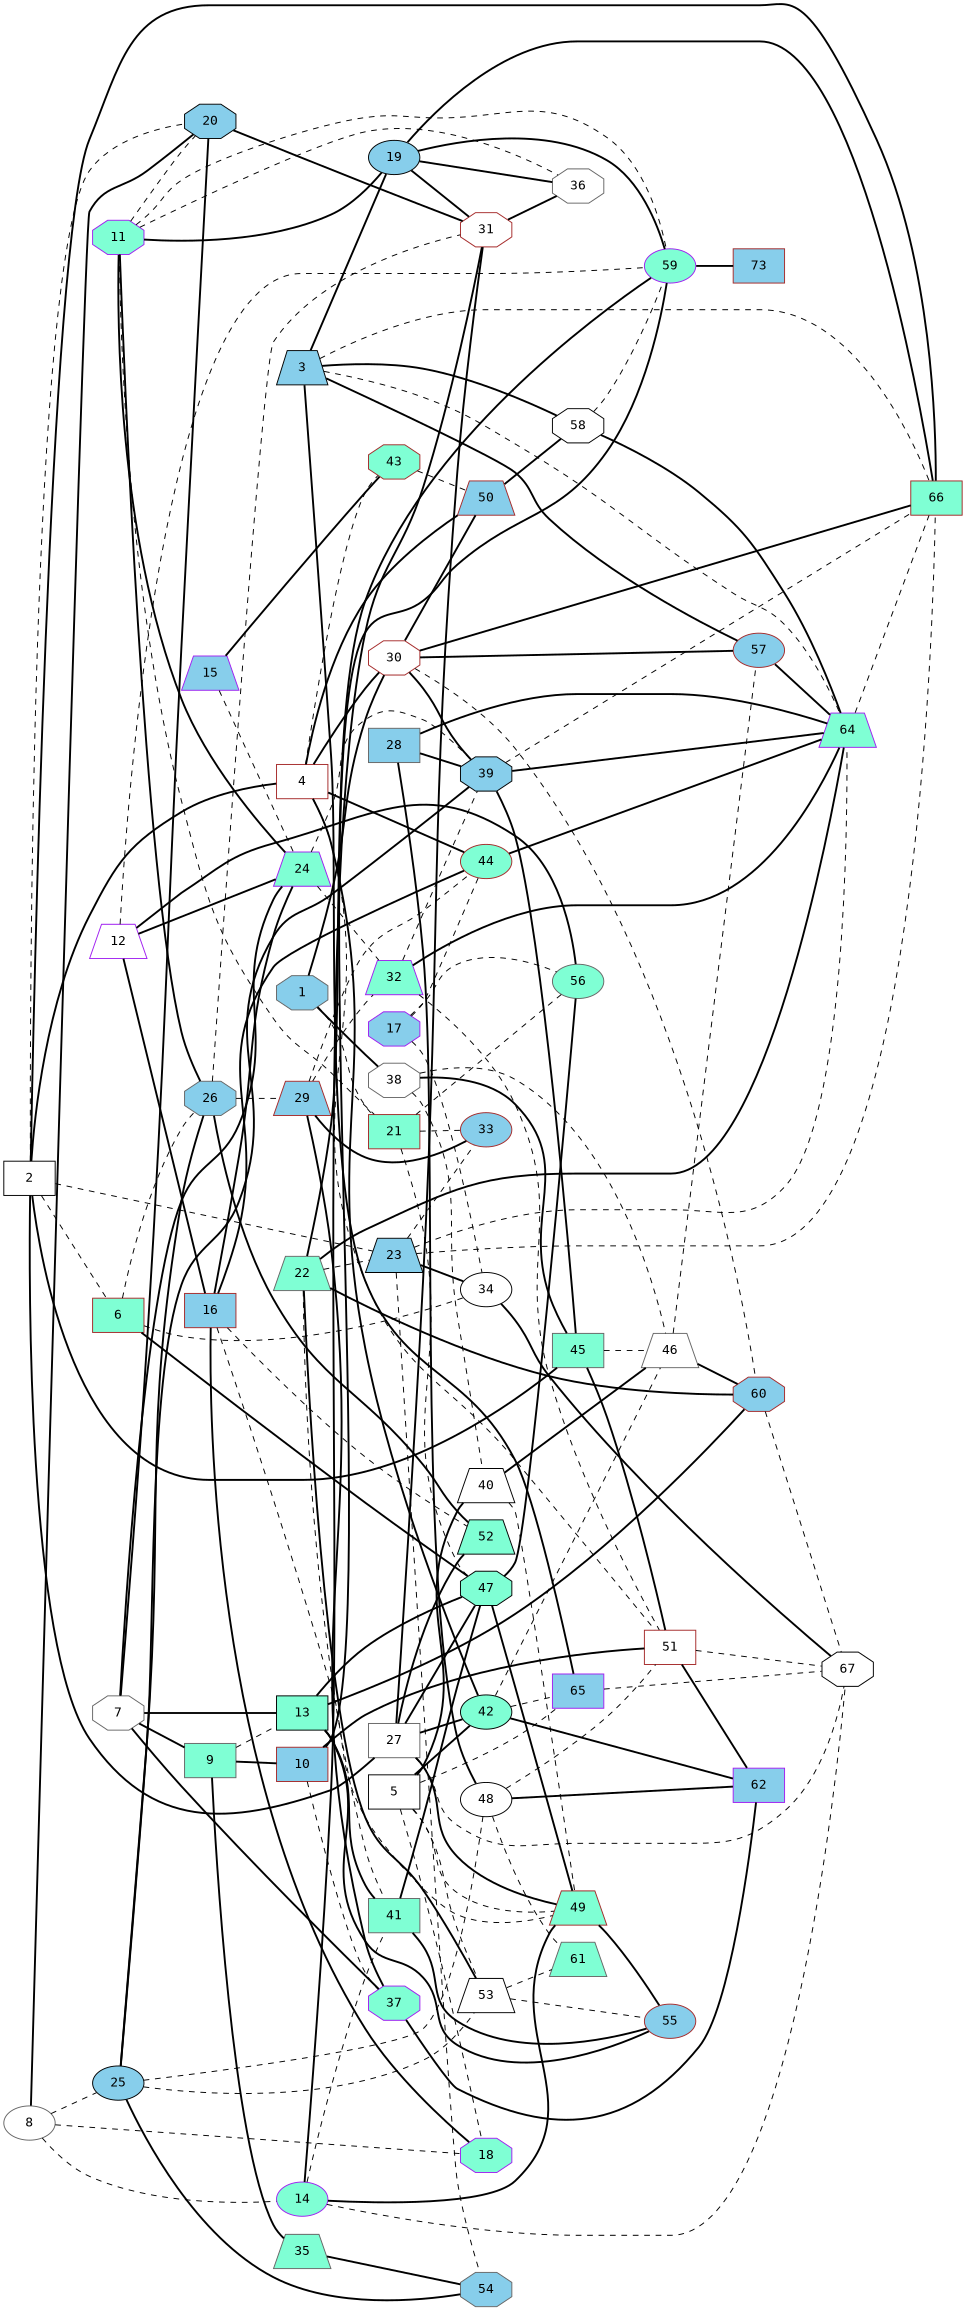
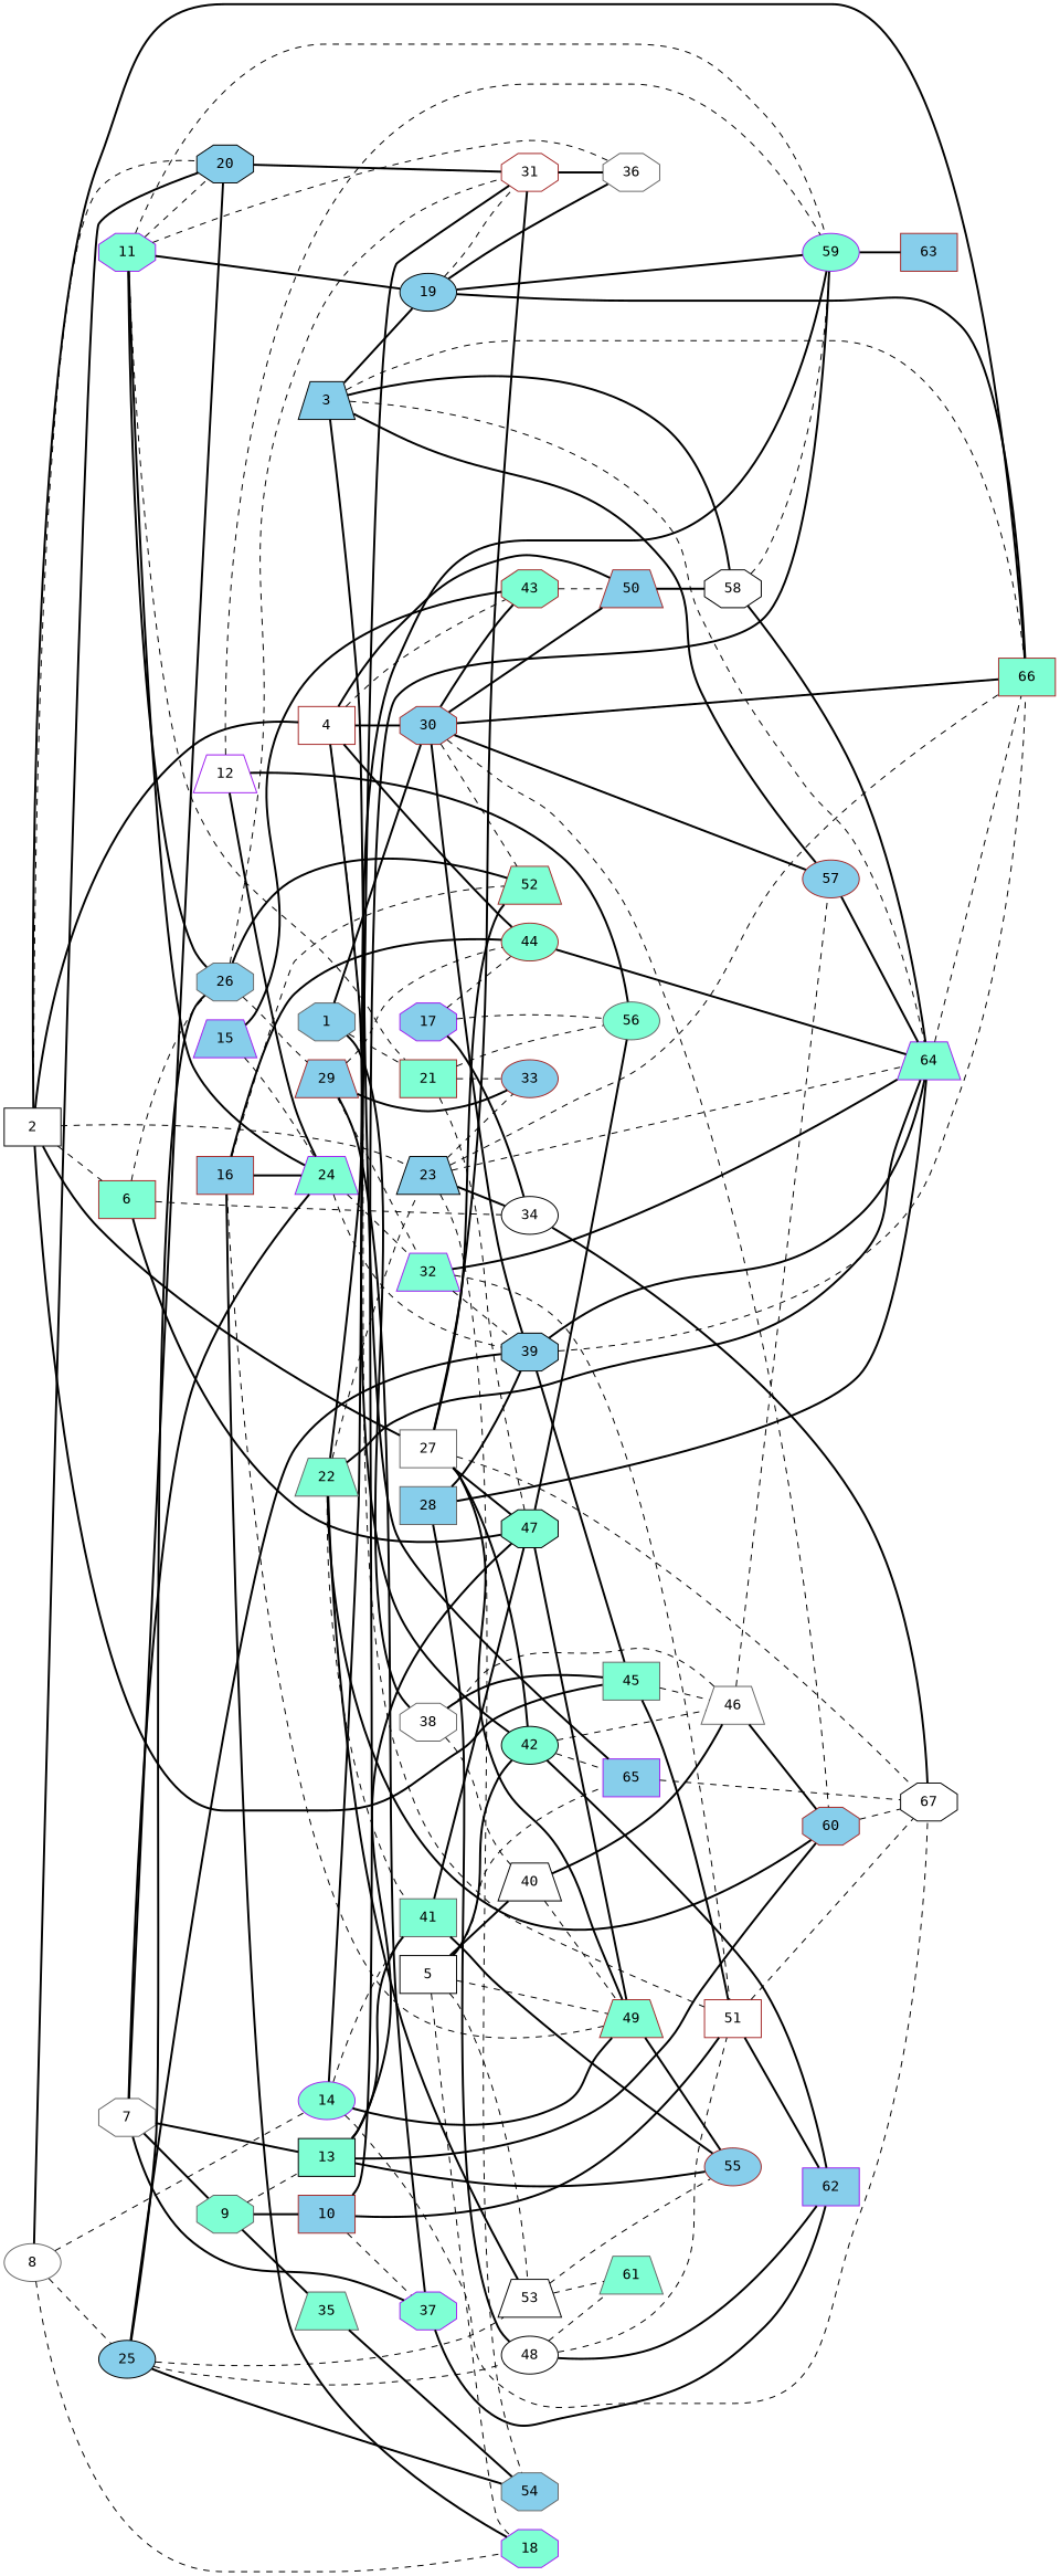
  graph {
    fontname="DejaVu Sans Mono"
    rankdir=LR
    node [color=brown fillcolor=aquamarine fontname="DejaVu Sans Mono" shape=octagon style=filled]
    edge [fontname="DejaVu Sans Mono" style=bold weight=1.0]
    1 [color=gray40 fillcolor=skyblue]
    21 [shape=box]
-   30 [fillcolor=white]
+   30 [fillcolor=skyblue]
    38 [color=gray40 fillcolor=white]
    47 [color=black]
    56 [color=gray40 shape=ellipse]
    33 [fillcolor=skyblue shape=ellipse]
    66 [shape=box]
    57 [fillcolor=skyblue shape=ellipse]
    43
    50 [fillcolor=skyblue shape=trapezium]
    60 [fillcolor=skyblue]
-   52 [color=black shape=trapezium]
+   52 [shape=trapezium]
    39 [color=black fillcolor=skyblue]
    45 [color=gray40 shape=box]
    40 [color=black fillcolor=white shape=trapezium]
    46 [color=gray40 fillcolor=white shape=trapezium]
    2 [color=black fillcolor=white shape=box]
    4 [fillcolor=white shape=box]
    6 [shape=box]
    20 [color=black fillcolor=skyblue]
    23 [color=black fillcolor=skyblue shape=trapezium]
    27 [color=gray40 fillcolor=white shape=box]
    42 [color=black shape=ellipse]
    44 [shape=ellipse]
    51 [fillcolor=white shape=box]
    26 [color=gray40 fillcolor=skyblue]
    34 [color=black fillcolor=white shape=ellipse]
    31 [fillcolor=white]
    64 [color=purple shape=trapezium]
    54 [color=gray40 fillcolor=skyblue]
    49 [shape=trapezium]
    67 [color=black fillcolor=white]
    3 [color=black fillcolor=skyblue shape=trapezium]
    19 [color=black fillcolor=skyblue shape=ellipse]
    58 [color=black fillcolor=white]
    65 [color=purple fillcolor=skyblue shape=box]
    59 [color=purple shape=ellipse]
    36 [color=gray40 fillcolor=white]
    62 [color=purple fillcolor=skyblue shape=box]
    5 [color=black fillcolor=white shape=box]
    18 [color=purple]
    53 [color=black fillcolor=white shape=trapezium]
    55 [fillcolor=skyblue shape=ellipse]
    61 [color=gray40 shape=trapezium]
    29 [fillcolor=skyblue shape=trapezium]
    7 [color=gray40 fillcolor=white]
-   9 [color=gray40 shape=box]
+   9 [color=gray40]
    13 [color=black shape=box]
    24 [color=purple shape=trapezium]
    37 [color=purple]
    10 [fillcolor=skyblue shape=box]
    35 [color=gray40 shape=trapezium]
    41 [color=gray40 shape=box]
    32 [color=purple shape=trapezium]
    8 [color=gray40 fillcolor=white shape=ellipse]
    14 [color=purple shape=ellipse]
    25 [color=black fillcolor=skyblue shape=ellipse]
    48 [color=black fillcolor=white shape=ellipse]
-   63 [fillcolor=skyblue shape=box label=73]
+   63 [fillcolor=skyblue shape=box]
    11 [color=purple]
    12 [color=purple fillcolor=white shape=trapezium]
    16 [fillcolor=skyblue shape=box]
    15 [color=purple fillcolor=skyblue shape=trapezium]
    17 [color=purple fillcolor=skyblue]
    22 [color=gray40 shape=trapezium]
    28 [color=gray40 fillcolor=skyblue shape=box]
    1 -- 21 [style=dashed]
    1 -- 30 [weight=2.0]
    1 -- 38
    21 -- 47 [style=dashed]
    21 -- 56 [style=dashed]
    21 -- 33 [style=dashed]
    30 -- 66
    30 -- 57
+   30 -- 43 [weight=2.0]
    30 -- 50
    30 -- 60 [style=dashed]
+   30 -- 52 [style=dashed]
    30 -- 39
    38 -- 45
    38 -- 40 [style=dashed]
    38 -- 46 [style=dashed]
    47 -- 56
    47 -- 49
    57 -- 64
    43 -- 50 [style=dashed]
    50 -- 58
    60 -- 67 [style=dashed]
    39 -- 66 [style=dashed]
    39 -- 45
    39 -- 64
    45 -- 46 [style=dashed]
    45 -- 51
    40 -- 46
    40 -- 49 [style=dashed]
    46 -- 57 [style=dashed]
    46 -- 60
    2 -- 66
    2 -- 45
    2 -- 4
    2 -- 6 [style=dashed]
    2 -- 20 [style=dashed]
    2 -- 23 [style=dashed]
    2 -- 27
    4 -- 30
    4 -- 43 [style=dashed]
    4 -- 50
    4 -- 42
    4 -- 44
    4 -- 51 [style=dashed]
    6 -- 47
    6 -- 26 [style=dashed]
    6 -- 34 [style=dashed]
    20 -- 31 [weight=2.0]
    23 -- 33 [style=dashed]
    23 -- 66 [style=dashed]
    23 -- 34
    23 -- 64 [style=dashed]
    23 -- 54 [style=dashed]
    27 -- 47
    27 -- 52
    27 -- 42
    27 -- 31
    27 -- 49
    27 -- 67 [style=dashed]
    42 -- 46 [style=dashed]
    42 -- 65 [style=dashed]
    42 -- 62
    44 -- 64
    51 -- 67 [style=dashed]
    51 -- 62
    26 -- 52
    26 -- 31 [style=dashed]
    26 -- 29 [style=dashed]
    34 -- 67
    31 -- 36
    64 -- 66 [style=dashed]
    49 -- 55
    3 -- 66 [style=dashed]
    3 -- 57
    3 -- 64 [style=dashed]
    3 -- 19
    3 -- 58
    3 -- 65
    19 -- 66
-   19 -- 31
+   19 -- 31 [style=dashed]
    19 -- 59
    19 -- 36
    58 -- 64
    58 -- 59 [style=dashed]
    65 -- 67 [style=dashed]
    59 -- 63 [weight=2.0]
    5 -- 40
    5 -- 42
    5 -- 49 [style=dashed]
    5 -- 65 [style=dashed]
    5 -- 18 [style=dashed]
    5 -- 53 [style=dashed]
    53 -- 55 [style=dashed]
    53 -- 61 [style=dashed]
    29 -- 33 [weight=2.0]
    29 -- 44 [style=dashed]
    29 -- 37
    29 -- 32 [style=dashed weight=2.0]
    7 -- 20
    7 -- 9
    7 -- 13
    7 -- 24
    7 -- 37
    9 -- 13 [style=dashed]
    9 -- 10
    9 -- 35
    13 -- 47
    13 -- 60
    13 -- 55
    13 -- 41
    24 -- 39 [style=dashed]
    24 -- 32 [style=dashed]
    37 -- 62
    10 -- 51
    10 -- 59
    10 -- 37 [style=dashed]
    35 -- 54
    41 -- 47
    41 -- 55
    32 -- 39 [style=dashed weight=2.0]
    32 -- 51 [style=dashed]
    32 -- 64
    8 -- 20
    8 -- 18 [style=dashed]
    8 -- 14 [style=dashed]
    8 -- 25 [style=dashed]
    14 -- 31
    14 -- 49
    14 -- 67 [style=dashed]
    14 -- 41 [style=dashed]
    25 -- 39
    25 -- 26
    25 -- 54 [weight=2.0]
    25 -- 53 [style=dashed]
    25 -- 48 [style=dashed]
    48 -- 51 [style=dashed]
    48 -- 62
    48 -- 61 [style=dashed]
    11 -- 21 [style=dashed]
    11 -- 20 [style=dashed]
    11 -- 26
    11 -- 19
    11 -- 59 [style=dashed]
    11 -- 36 [style=dashed]
    11 -- 24
    12 -- 56
    12 -- 59 [style=dashed]
    12 -- 24
-   12 -- 16
    16 -- 52 [style=dashed]
    16 -- 44
    16 -- 49 [style=dashed]
    16 -- 18
    16 -- 24
    15 -- 43
    15 -- 24 [style=dashed]
    17 -- 56 [style=dashed]
    17 -- 44 [style=dashed]
-   17 -- 34 [style=dashed]
+   17 -- 34
    22 -- 60
    22 -- 23 [style=dashed]
    22 -- 64
    22 -- 59
    22 -- 53
    22 -- 41 [style=dashed]
    28 -- 39
    28 -- 64
    28 -- 48
  }
